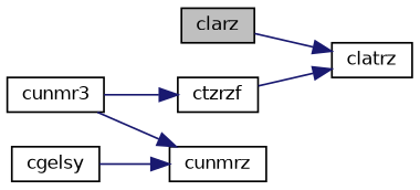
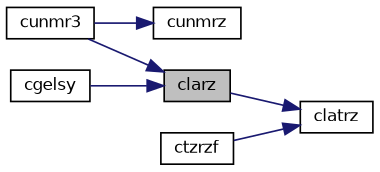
  digraph {
    rankdir=RL
    node [color=black fillcolor=white fontname=Helvetica fontsize=10 shape=record style=filled]
    edge [color=midnightblue dir=back fontname=Helvetica fontsize=10 labelfontname=Helvetica labelfontsize=10 style=solid]
    n1 [fillcolor=grey75 fontcolor=black height=0.2 label=clarz width=0.4]
    n2 [height=0.2 label=cunmr3 width=0.4]
    n3 [height=0.2 label=clatrz width=0.4]
    n4 [height=0.2 label=ctzrzf width=0.4]
    n5 [height=0.2 label=cgelsy width=0.4]
    n6 [height=0.2 label=cunmrz width=0.4]
-   n4 -> n2
+   n1 -> n2
    n3 -> n1
    n3 -> n4
    n6 -> n2
-   n6 -> n5
+   n1 -> n5
  }
